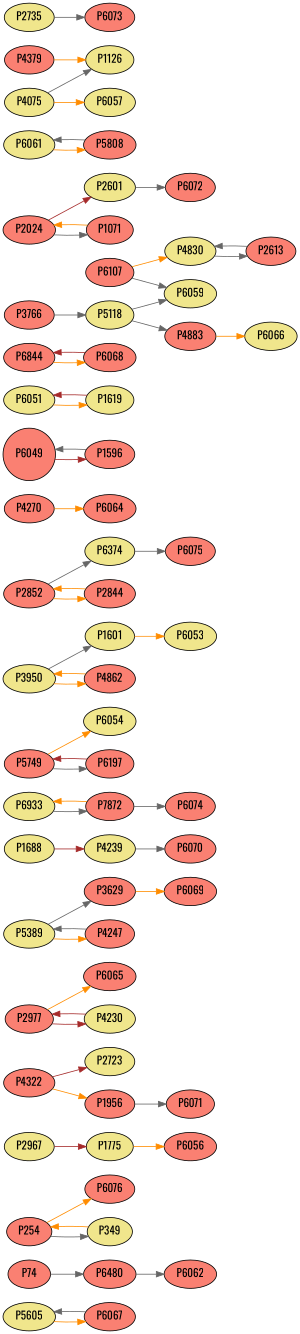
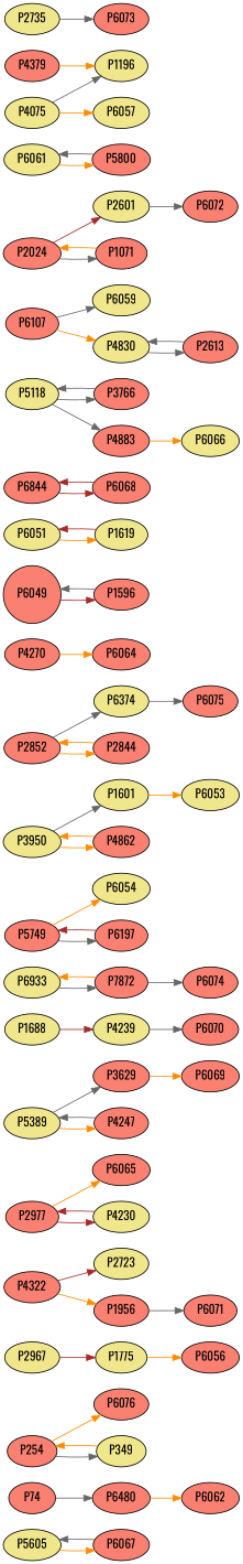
  digraph {
    fontname=Oswald
    rankdir=LR
    node [fillcolor=salmon fontname=Oswald style=filled]
    edge [color=gray40 fontname=Oswald]
    P5605 [fillcolor=khaki]
    P6067
    P6480
    P6062
    P74
    P254
    P6076
    P349 [fillcolor=khaki]
    P2967 [fillcolor=khaki]
    P1775 [fillcolor=khaki]
    P6056
    P2723 [fillcolor=khaki]
    P4322
    P1956
    P6071
    P2977
    P6065
    P4230 [fillcolor=khaki]
    P5389 [fillcolor=khaki]
    P3629
    P4247
    P6069
    P4239 [fillcolor=khaki]
    P6070
    P6933 [fillcolor=khaki]
    P7872
    P6074
    P6054 [fillcolor=khaki]
    P5749
    P6197
    P1601 [fillcolor=khaki]
    P6053 [fillcolor=khaki]
    P6374 [fillcolor=khaki]
    P2852
    P2844
    P6075
    P4270
    P6064
    P6049 [shape=circle]
    P1596
    P6051 [fillcolor=khaki]
    P1619 [fillcolor=khaki]
    P6844
    P6068
    P5118 [fillcolor=khaki]
    P3766
    P4883
    P6066 [fillcolor=khaki]
    P6059 [fillcolor=khaki]
    P6107
    P4830 [fillcolor=khaki]
    P2601 [fillcolor=khaki]
    P2024
    P1071
    P6072
    P1688 [fillcolor=khaki]
    P6061 [fillcolor=khaki]
-   P5800 [label=P5808]
+   P5800
    P3950 [fillcolor=khaki]
    P4862
-   P1126 [fillcolor=khaki]
+   P1126 [fillcolor=khaki label=P1196]
    P4379
    P4075 [fillcolor=khaki]
    P6057 [fillcolor=khaki]
    P2613
    P2735 [fillcolor=khaki]
    P6073
    P5605 -> P6067 [color=darkorange]
    P6067 -> P5605
-   P6480 -> P6062
+   P6480 -> P6062 [color=darkorange]
    P74 -> P6480
    P254 -> P6076 [color=darkorange]
    P254 -> P349
    P349 -> P254 [color=darkorange]
    P2967 -> P1775 [color=brown]
    P1775 -> P6056 [color=darkorange]
    P4322 -> P2723 [color=brown]
    P4322 -> P1956 [color=darkorange]
    P1956 -> P6071
    P2977 -> P6065 [color=darkorange]
    P2977 -> P4230 [color=brown]
    P4230 -> P2977 [color=brown]
    P5389 -> P3629
    P5389 -> P4247 [color=darkorange]
    P3629 -> P6069 [color=darkorange]
    P4247 -> P5389
    P4239 -> P6070
    P6933 -> P7872
    P7872 -> P6933 [color=darkorange]
    P7872 -> P6074
    P5749 -> P6054 [color=darkorange]
    P5749 -> P6197
    P6197 -> P5749 [color=brown]
    P1601 -> P6053 [color=darkorange]
    P6374 -> P6075
    P2852 -> P6374
    P2852 -> P2844 [color=darkorange]
    P2844 -> P2852 [color=darkorange]
    P4270 -> P6064 [color=darkorange]
    P6049 -> P1596 [color=brown]
    P1596 -> P6049
    P6051 -> P1619 [color=darkorange]
    P1619 -> P6051 [color=brown]
-   P6844 -> P6068 [color=darkorange]
+   P6844 -> P6068 [color=brown]
    P6068 -> P6844 [color=brown]
-   P5118 -> P6059
+   P5118 -> P3766
    P5118 -> P4883
    P3766 -> P5118
    P4883 -> P6066 [color=darkorange]
    P6107 -> P6059
    P6107 -> P4830 [color=darkorange]
    P4830 -> P2613
    P2601 -> P6072
    P2024 -> P2601 [color=brown]
    P2024 -> P1071
    P1071 -> P2024 [color=darkorange]
    P1688 -> P4239 [color=brown]
    P6061 -> P5800 [color=darkorange]
    P5800 -> P6061
    P3950 -> P1601
    P3950 -> P4862 [color=darkorange]
    P4862 -> P3950 [color=darkorange]
    P4379 -> P1126 [color=darkorange]
    P4075 -> P1126
    P4075 -> P6057 [color=darkorange]
    P2613 -> P4830
    P2735 -> P6073
  }
